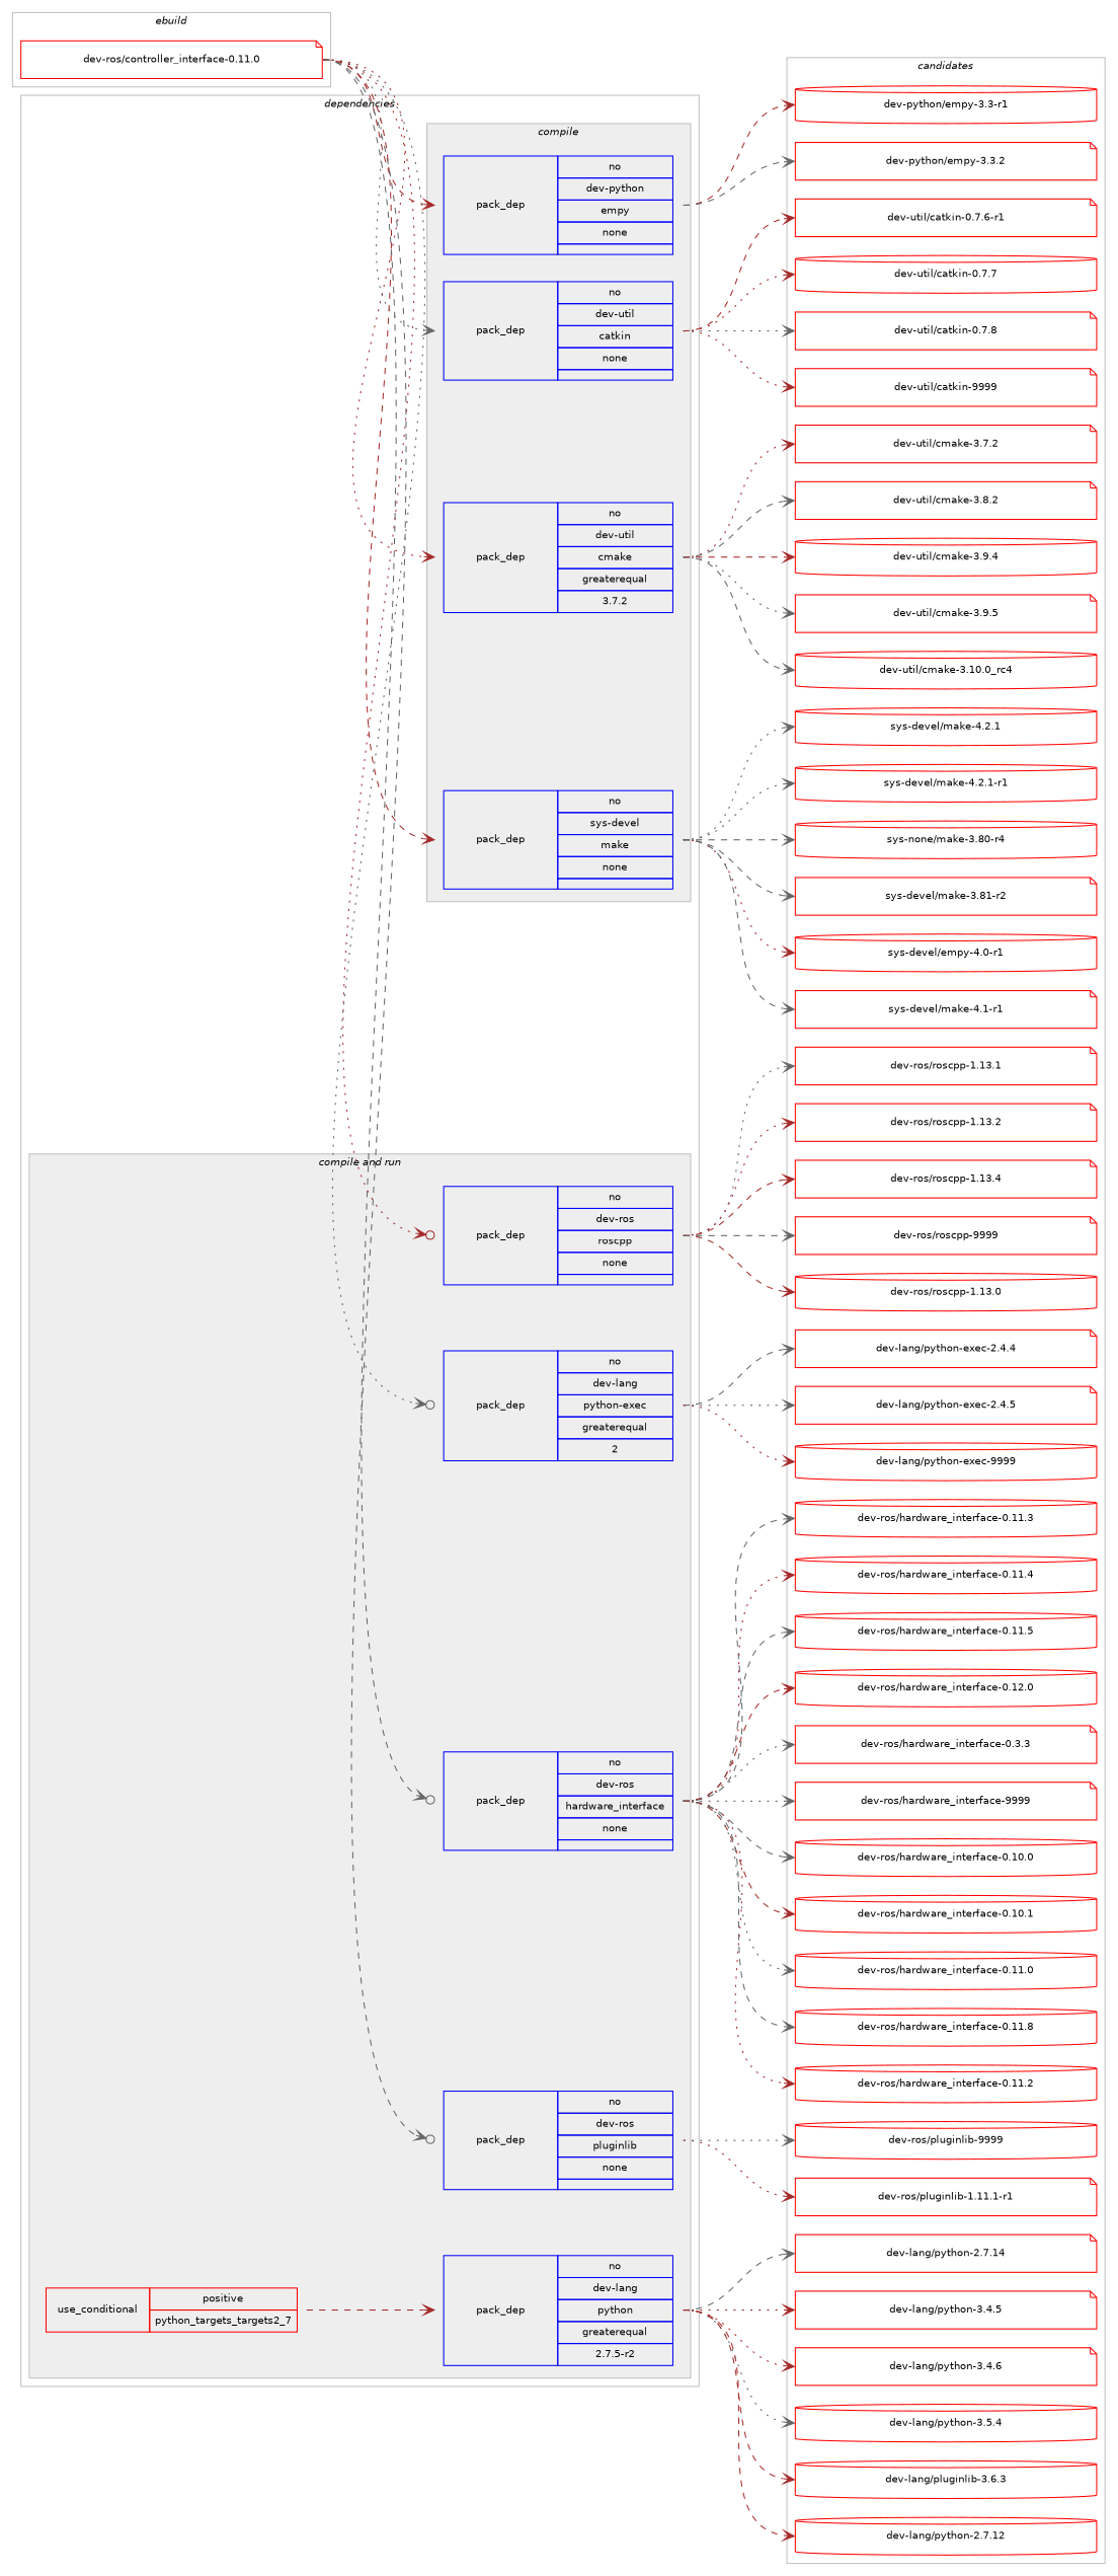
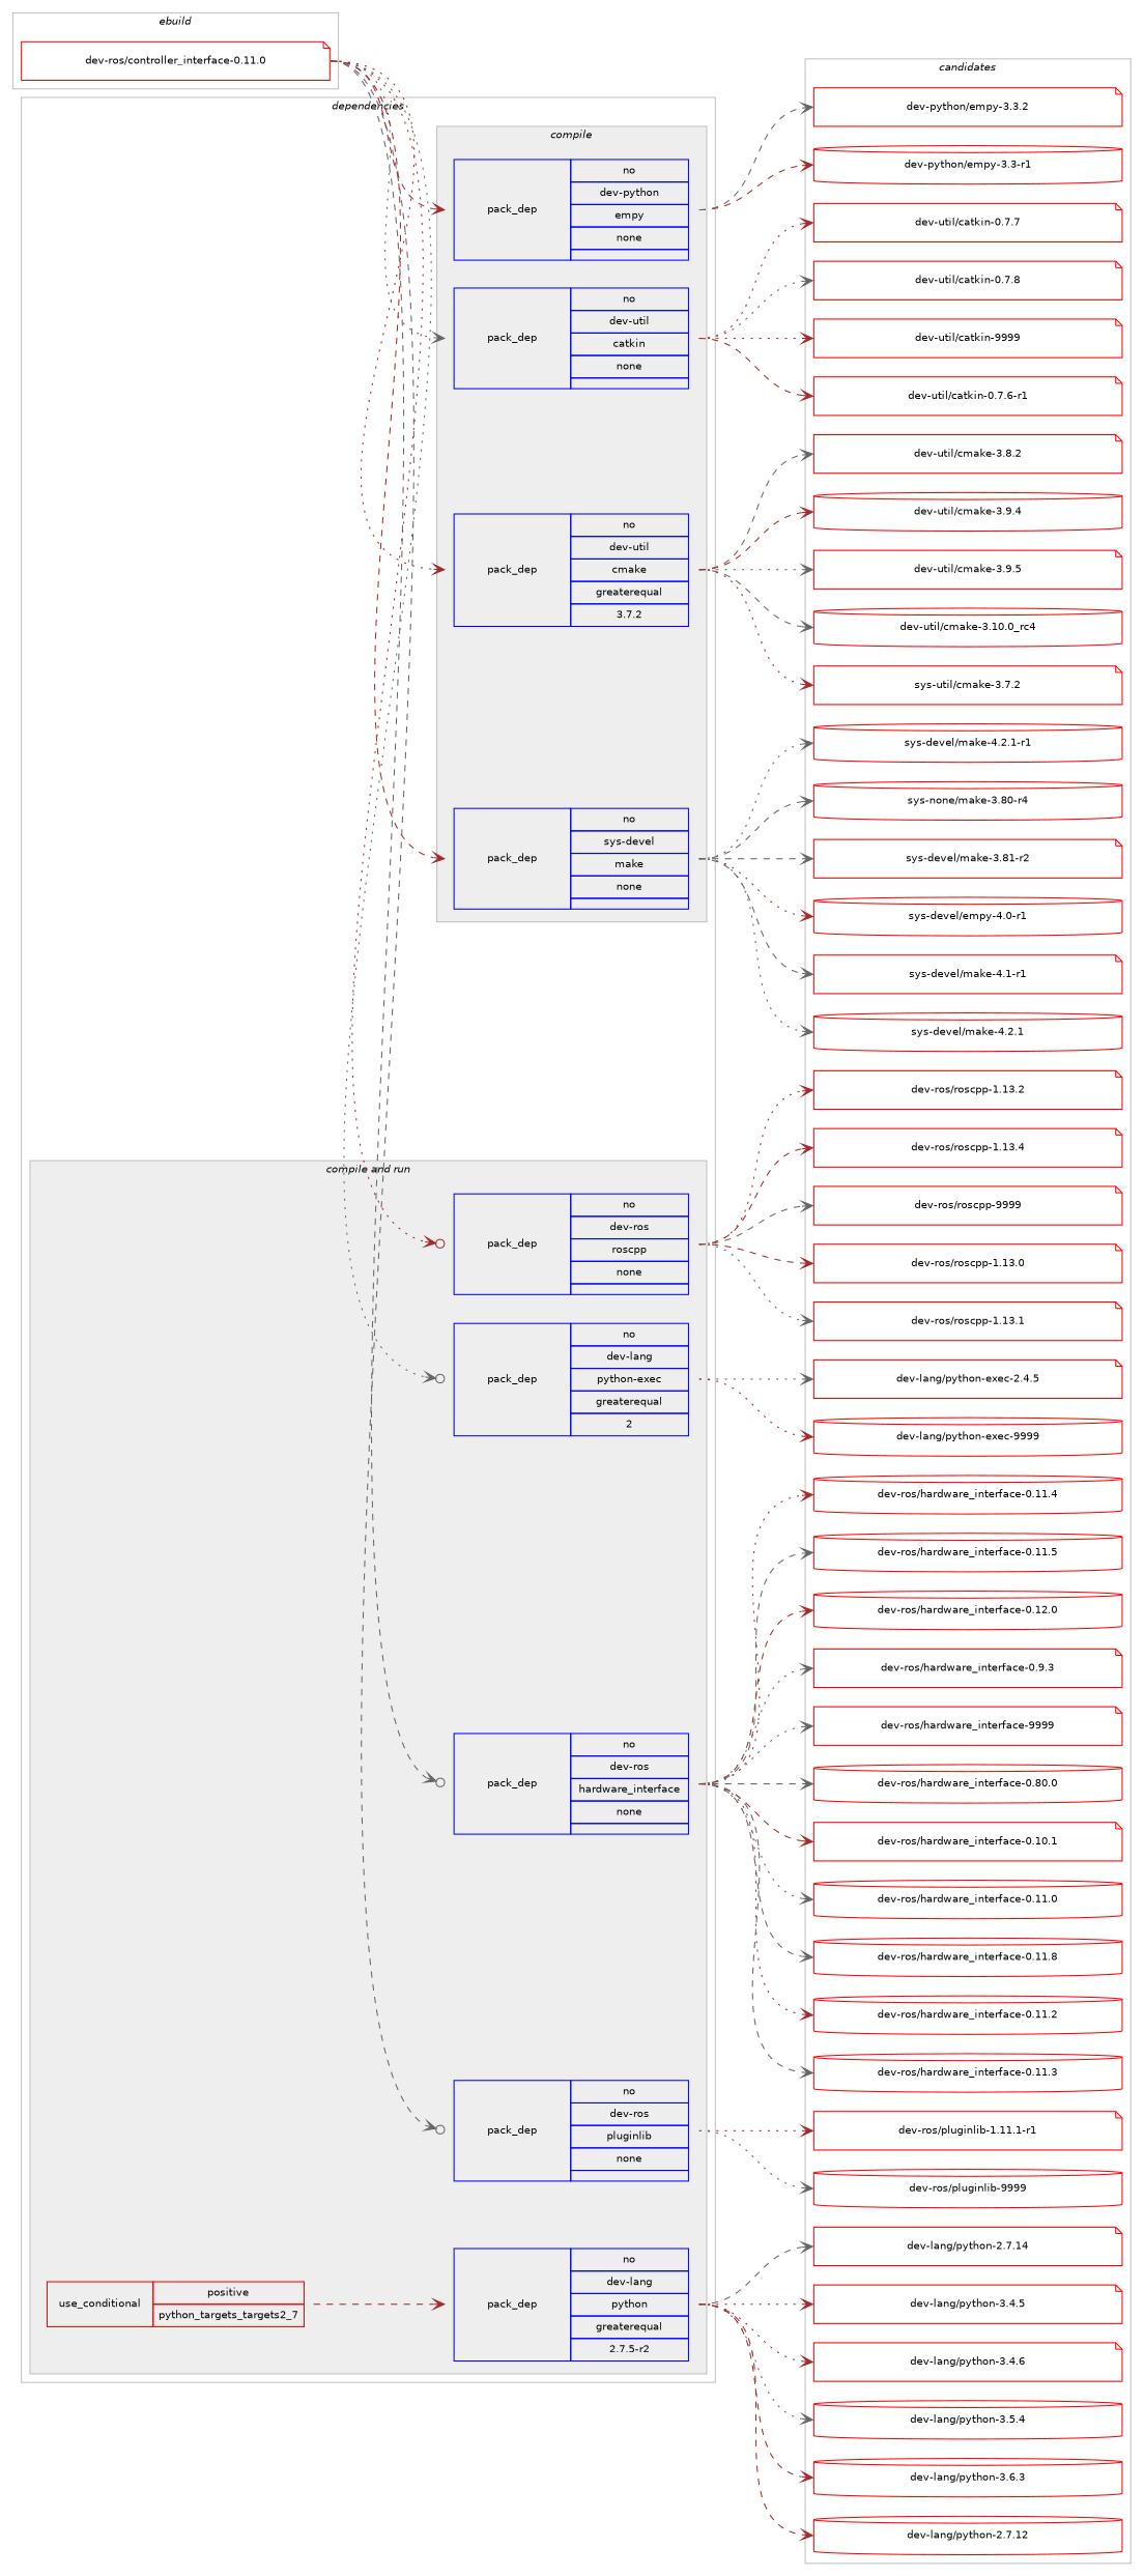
  digraph {
    compound=true
    concentrate=true
    fontname=Helvetica
    fontsize=10
    newrank=true
    rankdir=LR
    ranksep=1.5
    node [color=red fontname=Helvetica fontsize=10 shape=note]
    edge [arrowhead=vee color=gray40 headport=w style=dashed tailport=e weight=100]
    n1 [label="dev-ros/controller_interface-0.11.0" width=4]
    n2 [color=blue label=<<TABLE BORDER="0" CELLBORDER="1" CELLSPACING="0" CELLPADDING="4" WIDTH="220"><TR><TD ROWSPAN="6" CELLPADDING="30">pack_dep</TD></TR><TR><TD WIDTH="110">no</TD></TR><TR><TD>dev-python</TD></TR><TR><TD>empy</TD></TR><TR><TD>none</TD></TR><TR><TD></TD></TR></TABLE>> shape=none]
    n3 [color=blue label=<<TABLE BORDER="0" CELLBORDER="1" CELLSPACING="0" CELLPADDING="4" WIDTH="220"><TR><TD ROWSPAN="6" CELLPADDING="30">pack_dep</TD></TR><TR><TD WIDTH="110">no</TD></TR><TR><TD>dev-util</TD></TR><TR><TD>catkin</TD></TR><TR><TD>none</TD></TR><TR><TD></TD></TR></TABLE>> shape=none]
    n4 [color=blue label=<<TABLE BORDER="0" CELLBORDER="1" CELLSPACING="0" CELLPADDING="4" WIDTH="220"><TR><TD ROWSPAN="6" CELLPADDING="30">pack_dep</TD></TR><TR><TD WIDTH="110">no</TD></TR><TR><TD>dev-util</TD></TR><TR><TD>cmake</TD></TR><TR><TD>greaterequal</TD></TR><TR><TD>3.7.2</TD></TR></TABLE>> shape=none]
    n5 [color=blue label=<<TABLE BORDER="0" CELLBORDER="1" CELLSPACING="0" CELLPADDING="4" WIDTH="220"><TR><TD ROWSPAN="6" CELLPADDING="30">pack_dep</TD></TR><TR><TD WIDTH="110">no</TD></TR><TR><TD>sys-devel</TD></TR><TR><TD>make</TD></TR><TR><TD>none</TD></TR><TR><TD></TD></TR></TABLE>> shape=none]
    n6 [color=blue label=<<TABLE BORDER="0" CELLBORDER="1" CELLSPACING="0" CELLPADDING="4" WIDTH="220"><TR><TD ROWSPAN="6" CELLPADDING="30">pack_dep</TD></TR><TR><TD WIDTH="110">no</TD></TR><TR><TD>dev-lang</TD></TR><TR><TD>python</TD></TR><TR><TD>greaterequal</TD></TR><TR><TD>2.7.5-r2</TD></TR></TABLE>> shape=none]
    n7 [label=<<TABLE BORDER="0" CELLBORDER="1" CELLSPACING="0" CELLPADDING="4"><TR><TD ROWSPAN="3" CELLPADDING="10">use_conditional</TD></TR><TR><TD>positive</TD></TR><TR><TD>python_targets_targets2_7</TD></TR></TABLE>> shape=none]
    n8 [color=blue label=<<TABLE BORDER="0" CELLBORDER="1" CELLSPACING="0" CELLPADDING="4" WIDTH="220"><TR><TD ROWSPAN="6" CELLPADDING="30">pack_dep</TD></TR><TR><TD WIDTH="110">no</TD></TR><TR><TD>dev-lang</TD></TR><TR><TD>python-exec</TD></TR><TR><TD>greaterequal</TD></TR><TR><TD>2</TD></TR></TABLE>> shape=none]
    n9 [color=blue label=<<TABLE BORDER="0" CELLBORDER="1" CELLSPACING="0" CELLPADDING="4" WIDTH="220"><TR><TD ROWSPAN="6" CELLPADDING="30">pack_dep</TD></TR><TR><TD WIDTH="110">no</TD></TR><TR><TD>dev-ros</TD></TR><TR><TD>hardware_interface</TD></TR><TR><TD>none</TD></TR><TR><TD></TD></TR></TABLE>> shape=none]
    n10 [color=blue label=<<TABLE BORDER="0" CELLBORDER="1" CELLSPACING="0" CELLPADDING="4" WIDTH="220"><TR><TD ROWSPAN="6" CELLPADDING="30">pack_dep</TD></TR><TR><TD WIDTH="110">no</TD></TR><TR><TD>dev-ros</TD></TR><TR><TD>pluginlib</TD></TR><TR><TD>none</TD></TR><TR><TD></TD></TR></TABLE>> shape=none]
    n11 [color=blue label=<<TABLE BORDER="0" CELLBORDER="1" CELLSPACING="0" CELLPADDING="4" WIDTH="220"><TR><TD ROWSPAN="6" CELLPADDING="30">pack_dep</TD></TR><TR><TD WIDTH="110">no</TD></TR><TR><TD>dev-ros</TD></TR><TR><TD>roscpp</TD></TR><TR><TD>none</TD></TR><TR><TD></TD></TR></TABLE>> shape=none]
    n12 [label="dev-python/empy-3.3-r1" shape=cylinder width=4]
    n13 [label="dev-python/empy-3.3.2" width=4]
    n14 [label="dev-util/catkin-0.7.6-r1" width=4]
-   n15 [label="dev-util/catkin-0.7.7" shape=cylinder width=4]
+   n15 [label="dev-util/catkin-0.7.7" width=4]
    n16 [label="dev-util/catkin-0.7.8" width=4]
    n17 [label="dev-util/catkin-9999" width=4]
    n18 [label="dev-util/cmake-3.10.0_rc4" shape=cylinder width=4]
-   n19 [label="dev-util/cmake-3.7.2" width=4]
+   n19 [label="sys-util/cmake-3.7.2" width=4]
    n20 [label="dev-util/cmake-3.8.2" width=4]
    n21 [label="dev-util/cmake-3.9.4" shape=cylinder width=4]
    n22 [label="dev-util/cmake-3.9.5" width=4]
    n23 [label="sys-none/make-3.80-r4" shape=cylinder width=4]
    n24 [label="sys-devel/make-3.81-r2" width=4]
    n25 [label="sys-devel/empy-4.0-r1" shape=cylinder width=4]
    n26 [label="sys-devel/make-4.1-r1" width=4]
    n27 [label="sys-devel/make-4.2.1" shape=cylinder width=4]
    n28 [label="sys-devel/make-4.2.1-r1" shape=cylinder width=4]
    n29 [label="dev-lang/python-2.7.12" shape=cylinder width=4]
    n30 [label="dev-lang/python-2.7.14" width=4]
    n31 [label="dev-lang/python-3.4.5" width=4]
    n32 [label="dev-lang/python-3.4.6" width=4]
    n33 [label="dev-lang/python-3.5.4" shape=cylinder width=4]
-   n34 [label="dev-lang/pluginlib-3.6.3" shape=cylinder width=4]
-   n35 [label="dev-lang/python-exec-2.4.4" width=4]
+   n34 [label="dev-lang/python-3.6.3" shape=cylinder width=4]
    n36 [label="dev-lang/python-exec-2.4.5" width=4]
    n37 [label="dev-lang/python-exec-9999" shape=cylinder width=4]
-   n38 [label="dev-ros/hardware_interface-0.10.0" shape=cylinder width=4]
-   n39 [label="dev-ros/hardware_interface-0.10.1" shape=cylinder width=4]
+   n38 [label="dev-ros/hardware_interface-0.80.0" shape=cylinder width=4]
+   n39 [label="dev-ros/hardware_interface-0.10.1" width=4]
    n40 [label="dev-ros/hardware_interface-0.11.0" shape=cylinder width=4]
    n41 [label="dev-ros/hardware_interface-0.11.8" shape=cylinder width=4]
    n42 [label="dev-ros/hardware_interface-0.11.2" shape=cylinder width=4]
    n43 [label="dev-ros/hardware_interface-0.11.3" shape=cylinder width=4]
    n44 [label="dev-ros/hardware_interface-0.11.4" shape=cylinder width=4]
    n45 [label="dev-ros/hardware_interface-0.11.5" shape=cylinder width=4]
    n46 [label="dev-ros/hardware_interface-0.12.0" shape=cylinder width=4]
-   n47 [label="dev-ros/hardware_interface-0.3.3" width=4]
+   n47 [label="dev-ros/hardware_interface-0.9.3" width=4]
    n48 [label="dev-ros/hardware_interface-9999" width=4]
    n49 [label="dev-ros/pluginlib-1.11.1-r1" width=4]
    n50 [label="dev-ros/pluginlib-9999" shape=cylinder width=4]
-   n51 [label="dev-ros/roscpp-1.13.0" shape=cylinder width=4]
+   n51 [label="dev-ros/roscpp-1.13.0" width=4]
    n52 [label="dev-ros/roscpp-1.13.1" width=4]
    n53 [label="dev-ros/roscpp-1.13.2" width=4]
    n54 [label="dev-ros/roscpp-1.13.4" width=4]
    n55 [label="dev-ros/roscpp-9999" width=4]
    subgraph cluster_1 {
      color=gray
      label=<<i>ebuild</i>>
      rank=same
      n1
    }
    subgraph cluster_2 {
      color=gray
      label=<<i>dependencies</i>>
      subgraph cluster_3 {
        color=gray
        fillcolor="#eeeeee"
        label=<<i>compile</i>>
        style=filled
        subgraph sub_4 {
          color=gray
          fillcolor="#eeeeee"
          label=<<i>compile</i>>
          style=filled
          n2
        }
        subgraph sub_5 {
          color=gray
          fillcolor="#eeeeee"
          label=<<i>compile</i>>
          style=filled
          n3
        }
        subgraph sub_6 {
          color=gray
          fillcolor="#eeeeee"
          label=<<i>compile</i>>
          style=filled
          n4
        }
        subgraph sub_7 {
          color=gray
          fillcolor="#eeeeee"
          label=<<i>compile</i>>
          style=filled
          n5
        }
      }
      subgraph cluster_8 {
        color=gray
        fillcolor="#eeeeee"
        label=<<i>compile and run</i>>
        style=filled
        subgraph sub_9 {
          color=gray
          fillcolor="#eeeeee"
          label=<<i>compile and run</i>>
          style=filled
          n7
          subgraph sub_10 {
            color=gray
            fillcolor="#eeeeee"
            label=<<i>compile and run</i>>
            style=filled
            n6
          }
        }
        subgraph sub_11 {
          color=gray
          fillcolor="#eeeeee"
          label=<<i>compile and run</i>>
          style=filled
          n8
        }
        subgraph sub_12 {
          color=gray
          fillcolor="#eeeeee"
          label=<<i>compile and run</i>>
          style=filled
          n9
        }
        subgraph sub_13 {
          color=gray
          fillcolor="#eeeeee"
          label=<<i>compile and run</i>>
          style=filled
          n10
        }
        subgraph sub_14 {
          color=gray
          fillcolor="#eeeeee"
          label=<<i>compile and run</i>>
          style=filled
          n11
        }
      }
      subgraph cluster_15 {
        color=gray
        fillcolor="#eeeeee"
        label=<<i>run</i>>
        style=filled
      }
    }
    subgraph cluster_16 {
      color=gray
      label=<<i>candidates</i>>
      rank=same
      subgraph sub_17 {
        color=black
        label=<<i>candidates</i>>
        nodesep=1
        rank=same
        n12
        n13
      }
      subgraph sub_18 {
        color=black
        label=<<i>candidates</i>>
        nodesep=1
        rank=same
        n14
        n15
        n16
        n17
      }
      subgraph sub_19 {
        color=black
        label=<<i>candidates</i>>
        nodesep=1
        rank=same
        n18
        n19
        n20
        n21
        n22
      }
      subgraph sub_20 {
        color=black
        label=<<i>candidates</i>>
        nodesep=1
        rank=same
        n23
        n24
        n25
        n26
        n27
        n28
      }
      subgraph sub_21 {
        color=black
        label=<<i>candidates</i>>
        nodesep=1
        rank=same
        n29
        n30
        n31
        n32
        n33
        n34
      }
      subgraph sub_22 {
        color=black
        label=<<i>candidates</i>>
        nodesep=1
        rank=same
-       n35
        n36
        n37
      }
      subgraph sub_23 {
        color=black
        label=<<i>candidates</i>>
        nodesep=1
        rank=same
        n38
        n39
        n40
        n41
        n42
        n43
        n44
        n45
        n46
        n47
        n48
      }
      subgraph sub_24 {
        color=black
        label=<<i>candidates</i>>
        nodesep=1
        rank=same
        n49
        n50
      }
      subgraph sub_25 {
        color=black
        label=<<i>candidates</i>>
        nodesep=1
        rank=same
        n51
        n52
        n53
        n54
        n55
      }
    }
    n1 -> n2 [color=brown weight=20]
    n1 -> n3 [style=dotted weight=20]
    n1 -> n4 [color=brown style=dotted weight=20]
    n1 -> n5 [color=brown weight=20]
    n1 -> n8 [arrowhead=odotvee style=dotted weight=20]
    n1 -> n9 [arrowhead=odotvee weight=20]
    n1 -> n10 [arrowhead=odotvee weight=20]
    n1 -> n11 [arrowhead=odotvee color=brown style=dotted weight=20]
    n2 -> n12 [color=brown]
    n2 -> n13
    n3 -> n14 [color=brown]
    n3 -> n15 [color=brown style=dotted]
    n3 -> n16 [style=dotted]
    n3 -> n17 [color=brown style=dotted]
    n4 -> n18
    n4 -> n19 [color=brown style=dotted]
    n4 -> n20
    n4 -> n21 [color=brown]
    n4 -> n22 [style=dotted]
    n5 -> n23
    n5 -> n24
    n5 -> n25 [color=brown style=dotted]
    n5 -> n26
    n5 -> n27 [style=dotted]
    n5 -> n28 [style=dotted]
    n6 -> n29 [color=brown]
    n6 -> n30
    n6 -> n31 [color=brown style=dotted]
    n6 -> n32 [color=brown style=dotted]
    n6 -> n33 [style=dotted]
    n6 -> n34 [color=brown]
    n7 -> n6 [color=brown weight=20]
-   n8 -> n35
    n8 -> n36 [style=dotted]
    n8 -> n37 [color=brown style=dotted]
    n9 -> n38
    n9 -> n39 [color=brown]
    n9 -> n40 [style=dotted]
    n9 -> n41
    n9 -> n42 [color=brown style=dotted]
    n9 -> n43
    n9 -> n44 [color=brown style=dotted]
    n9 -> n45
    n9 -> n46 [color=brown]
    n9 -> n47 [style=dotted]
    n9 -> n48 [style=dotted]
    n10 -> n49 [color=brown style=dotted]
    n10 -> n50 [style=dotted]
    n11 -> n51 [color=brown]
    n11 -> n52 [style=dotted]
    n11 -> n53 [color=brown style=dotted]
    n11 -> n54 [color=brown]
    n11 -> n55
  }
